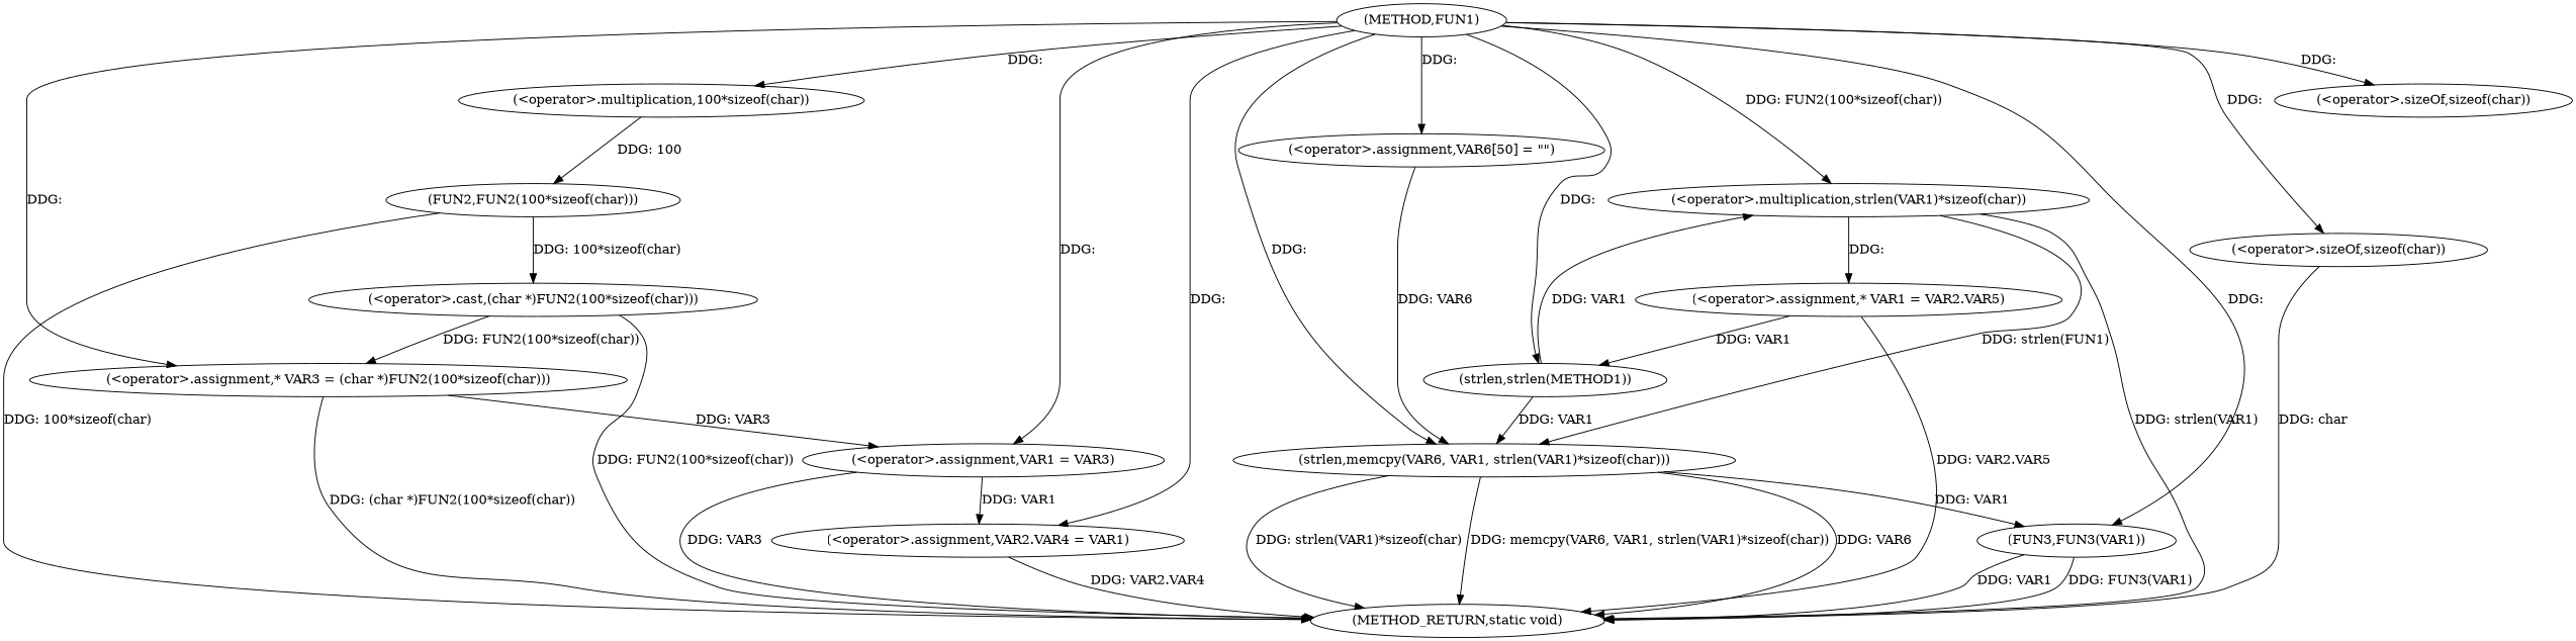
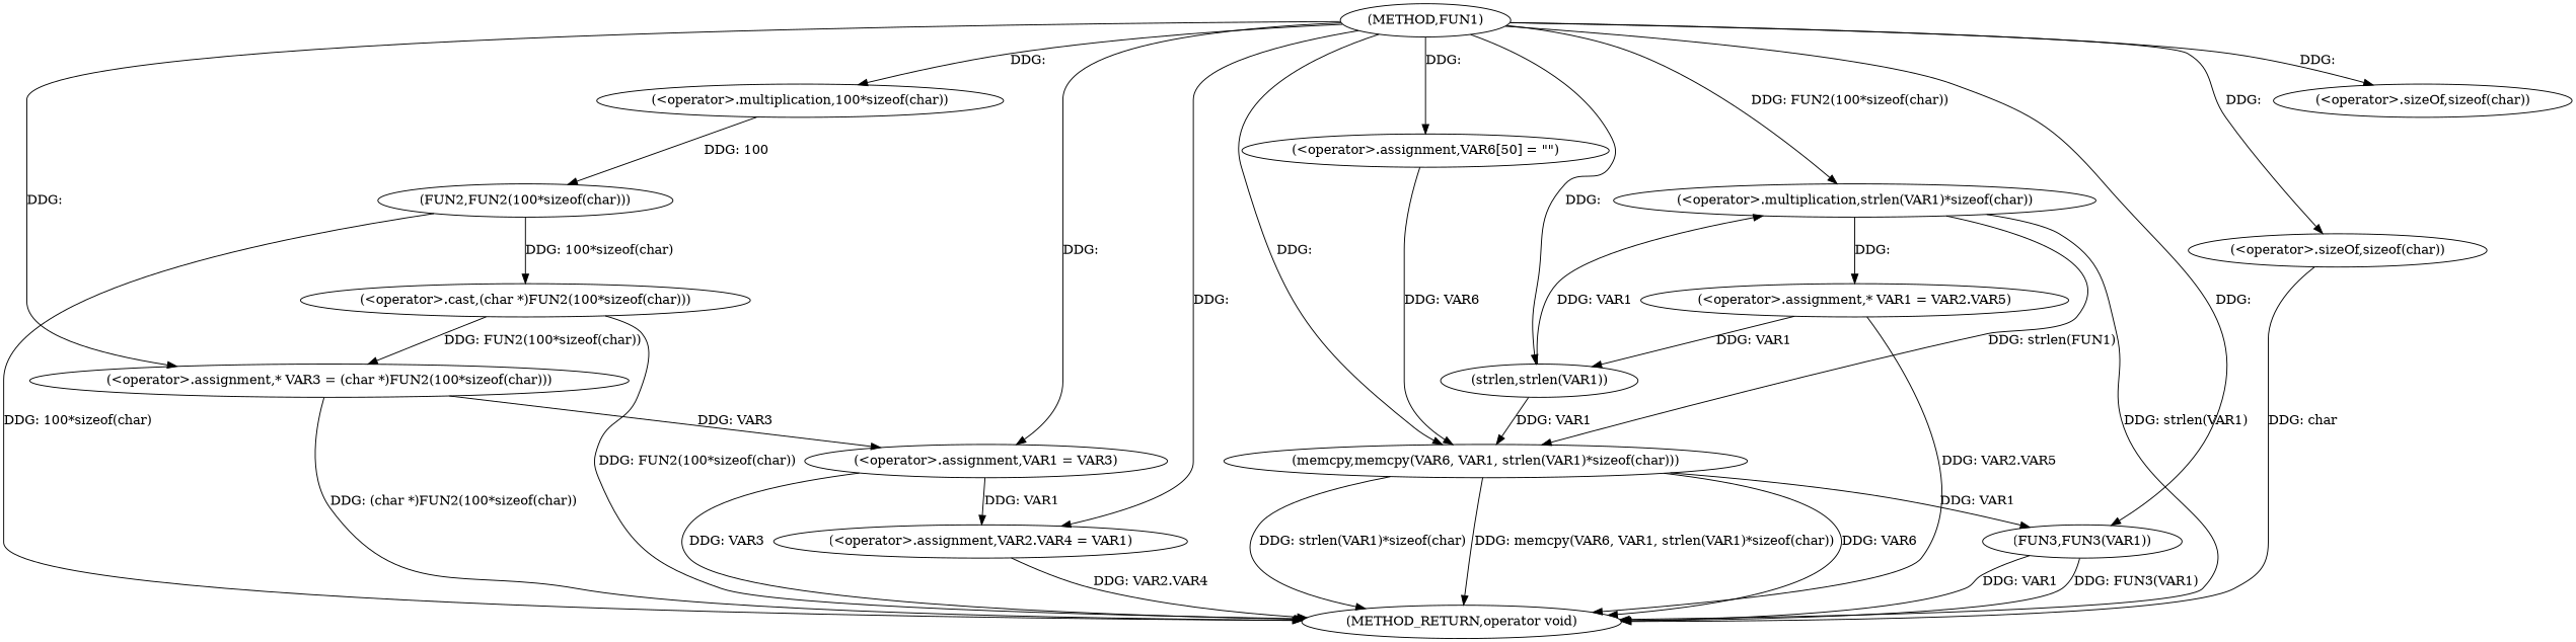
  digraph {
    fontname="DejaVu Serif"
    node [fontname="DejaVu Serif"]
    edge [fontname="DejaVu Serif"]
    n1 [label="(METHOD,FUN1)"]
    n2 [label="(<operator>.assignment,* VAR3 = (char *)FUN2(100*sizeof(char)))"]
    n3 [label="(<operator>.multiplication,100*sizeof(char))"]
    n4 [label="(<operator>.sizeOf,sizeof(char))"]
    n5 [label="(<operator>.assignment,VAR1 = VAR3)"]
    n6 [label="(<operator>.assignment,VAR2.VAR4 = VAR1)"]
    n7 [label="(<operator>.assignment,VAR6[50] = \"\")"]
-   n8 [label="(strlen,memcpy(VAR6, VAR1, strlen(VAR1)*sizeof(char)))"]
+   n8 [label="(memcpy,memcpy(VAR6, VAR1, strlen(VAR1)*sizeof(char)))"]
    n9 [label="(<operator>.multiplication,strlen(VAR1)*sizeof(char))"]
-   n10 [label="(strlen,strlen(METHOD1))"]
+   n10 [label="(strlen,strlen(VAR1))"]
    n11 [label="(<operator>.sizeOf,sizeof(char))"]
    n12 [label="(FUN3,FUN3(VAR1))"]
-   n13 [label="(METHOD_RETURN,static void)"]
+   n13 [label="(METHOD_RETURN,operator void)"]
    n14 [label="(FUN2,FUN2(100*sizeof(char)))"]
    n15 [label="(<operator>.assignment,* VAR1 = VAR2.VAR5)"]
    n16 [label="(<operator>.cast,(char *)FUN2(100*sizeof(char)))"]
    n1 -> n2 [label="DDG: "]
    n1 -> n3 [label="DDG: "]
    n1 -> n4 [label="DDG: "]
    n1 -> n5 [label="DDG: "]
    n1 -> n6 [label="DDG: "]
    n1 -> n7 [label="DDG: "]
    n1 -> n8 [label="DDG: "]
    n1 -> n9 [label="DDG: FUN2(100*sizeof(char))"]
    n1 -> n10 [label="DDG: "]
    n1 -> n11 [label="DDG: "]
    n1 -> n12 [label="DDG: "]
    n2 -> n5 [label="DDG: VAR3"]
    n2 -> n13 [label="DDG: (char *)FUN2(100*sizeof(char))"]
    n3 -> n14 [label="DDG: 100"]
    n5 -> n6 [label="DDG: VAR1"]
    n5 -> n13 [label="DDG: VAR3"]
    n6 -> n13 [label="DDG: VAR2.VAR4"]
    n7 -> n8 [label="DDG: VAR6"]
    n8 -> n12 [label="DDG: VAR1"]
    n8 -> n13 [label="DDG: memcpy(VAR6, VAR1, strlen(VAR1)*sizeof(char))"]
    n8 -> n13 [label="DDG: VAR6"]
    n8 -> n13 [label="DDG: strlen(VAR1)*sizeof(char)"]
    n9 -> n8 [label="DDG: strlen(FUN1)"]
    n9 -> n13 [label="DDG: strlen(VAR1)"]
    n9 -> n15 [label="DDG: "]
    n10 -> n8 [label="DDG: VAR1"]
    n10 -> n9 [label="DDG: VAR1"]
    n11 -> n13 [label="DDG: char"]
    n12 -> n13 [label="DDG: FUN3(VAR1)"]
    n12 -> n13 [label="DDG: VAR1"]
    n14 -> n13 [label="DDG: 100*sizeof(char)"]
    n14 -> n16 [label="DDG: 100*sizeof(char)"]
    n15 -> n10 [label="DDG: VAR1"]
    n15 -> n13 [label="DDG: VAR2.VAR5"]
    n16 -> n2 [label="DDG: FUN2(100*sizeof(char))"]
    n16 -> n13 [label="DDG: FUN2(100*sizeof(char))"]
  }
